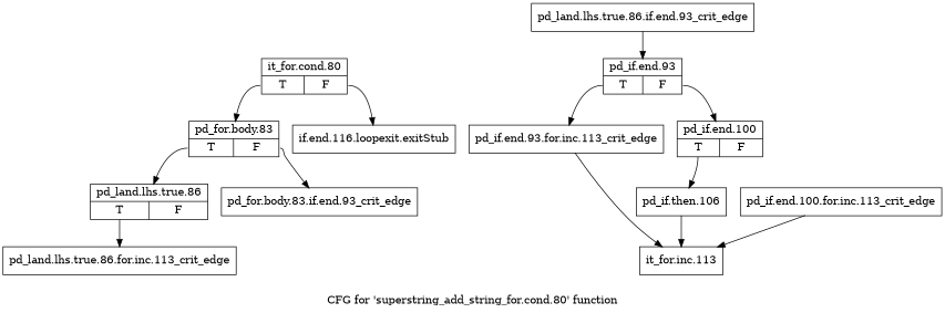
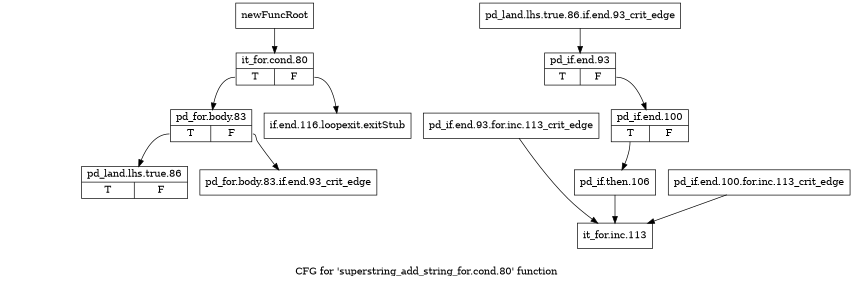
  digraph {
    label="CFG for 'superstring_add_string_for.cond.80' function"
    node [shape=record]
+   n1 [label="{newFuncRoot}"]
    n2 [label="{it_for.cond.80|{<s0>T|<s1>F}}"]
    n3 [label="{if.end.116.loopexit.exitStub}"]
    n4 [label="{pd_for.body.83|{<s0>T|<s1>F}}"]
    n5 [label="{pd_land.lhs.true.86|{<s0>T|<s1>F}}"]
    n6 [label="{pd_for.body.83.if.end.93_crit_edge}"]
-   n7 [label="{pd_land.lhs.true.86.for.inc.113_crit_edge}"]
    n8 [label="{pd_land.lhs.true.86.if.end.93_crit_edge}"]
    n9 [label="{pd_if.end.93|{<s0>T|<s1>F}}"]
    n10 [label="{pd_if.end.93.for.inc.113_crit_edge}"]
    n11 [label="{pd_if.end.100|{<s0>T|<s1>F}}"]
    n12 [label="{it_for.inc.113}"]
    n13 [label="{pd_if.then.106}"]
    n14 [label="{pd_if.end.100.for.inc.113_crit_edge}"]
+   n1 -> n2
    n2 -> n3 [tailport=s1]
    n2 -> n4 [tailport=s0]
    n4 -> n5 [tailport=s0]
    n4 -> n6 [tailport=s1]
-   n5 -> n7 [tailport=s0]
    n8 -> n9
-   n9 -> n10 [tailport=s0]
    n9 -> n11 [tailport=s1]
    n10 -> n12
    n11 -> n13 [tailport=s0]
    n13 -> n12
    n14 -> n12
  }
